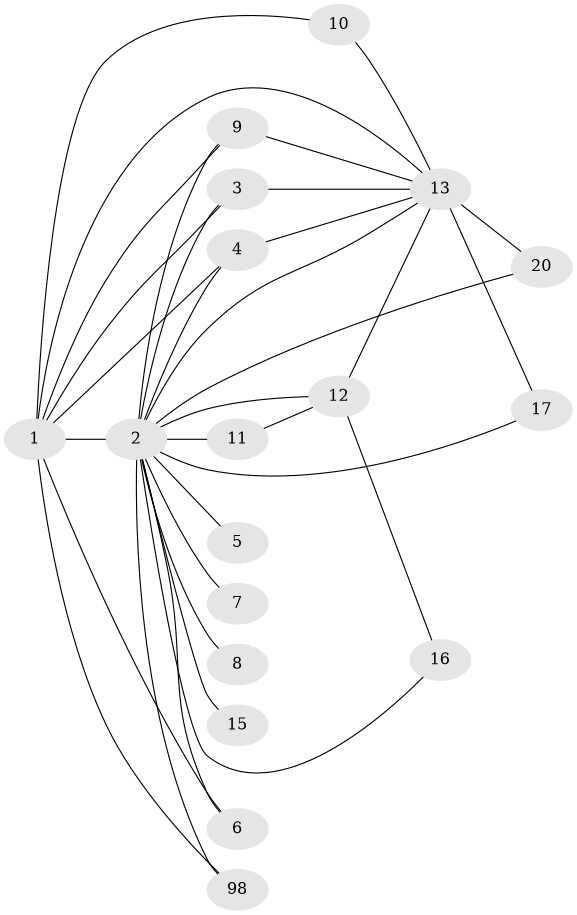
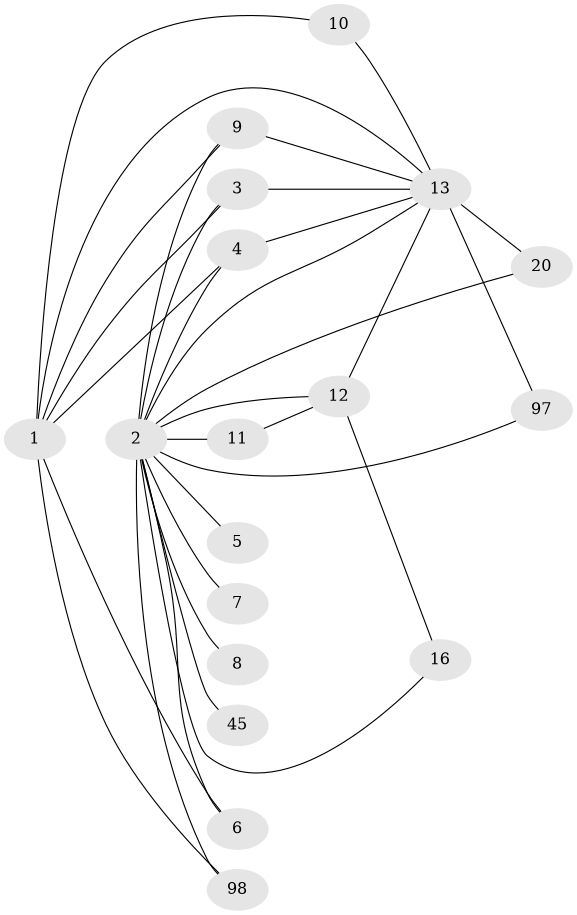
  graph {
    rankdir=LR
    node [color=gray90 style=filled]
    edge [weight=1.0]
    1
    2
    3
    4
    6
    9
    10
    13
    n9 [label=98]
    5
    7
    8
    11
    12
-   15
+   15 [label=45]
    16
-   17
+   17 [label=97]
    20
-   1 -- 2 [weight=13.0]
    1 -- 3 [weight=4.0]
    1 -- 4
    1 -- 6
    1 -- 9
    1 -- 10
    1 -- 13
    1 -- n9
    2 -- 3 [weight=12.0]
    2 -- 4
    2 -- 6 [weight=3.0]
    2 -- 9 [weight=2.0]
    2 -- 13
    2 -- n9
    2 -- 5 [weight=2.0]
    2 -- 7
    2 -- 8 [weight=8.0]
    2 -- 11 [weight=8.0]
    2 -- 12 [weight=2.0]
    2 -- 15
    2 -- 16
    2 -- 17
    2 -- 20
    3 -- 13 [weight=10.0]
    4 -- 13
    9 -- 13 [weight=2.0]
    10 -- 13
    13 -- 17
    13 -- 20
    11 -- 12
    12 -- 13
    12 -- 16
  }
